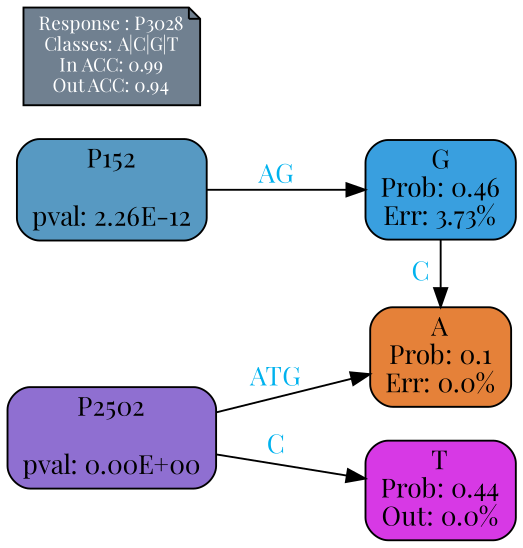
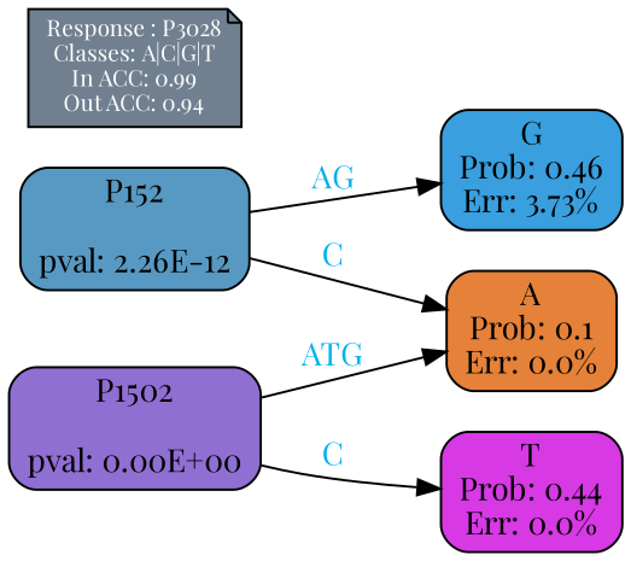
  digraph {
    fontname="Playfair Display"
    rankdir=LR
    ranksep=equally
    splines=polylines
    node [color=black fontname="Playfair Display" shape=box style="filled, rounded"]
    edge [fontcolor=deepskyblue2 fontname="Playfair Display"]
    n1 [fillcolor="#399fdf" label="G\nProb: 0.46\nErr: 3.73%"]
    n2 [fillcolor="#e58139" label="A\nProb: 0.1\nErr: 0.0%"]
-   n3 [fillcolor="#d739e5" label="T\nProb: 0.44\nOut: 0.0%"]
+   n3 [fillcolor="#d739e5" label="T\nProb: 0.44\nErr: 0.0%"]
    n4 [align=left fillcolor=slategray fontcolor=white fontsize=10 label="Response : P3028\nClasses: A|C|G|T\nIn ACC: 0.99\nOut ACC: 0.94\n" shape=note style=filled]
-   n5 [fillcolor="#8f6fd1" label="P2502\n\npval: 0.00E+00"]
+   n5 [fillcolor="#8f6fd1" label="P1502\n\npval: 0.00E+00"]
    n6 [fillcolor="#5799c2" label="P152\n\npval: 2.26E-12"]
    subgraph sub_1 {
      rank=same
      n1
      n2
      n3
    }
    subgraph sub_2 {
      rank=same
      n4
      n5
    }
    n5 -> n2 [label=ATG]
    n5 -> n3 [label=C]
    n6 -> n1 [label=AG]
-   n1 -> n2 [label=C]
+   n6 -> n2 [label=C]
  }
